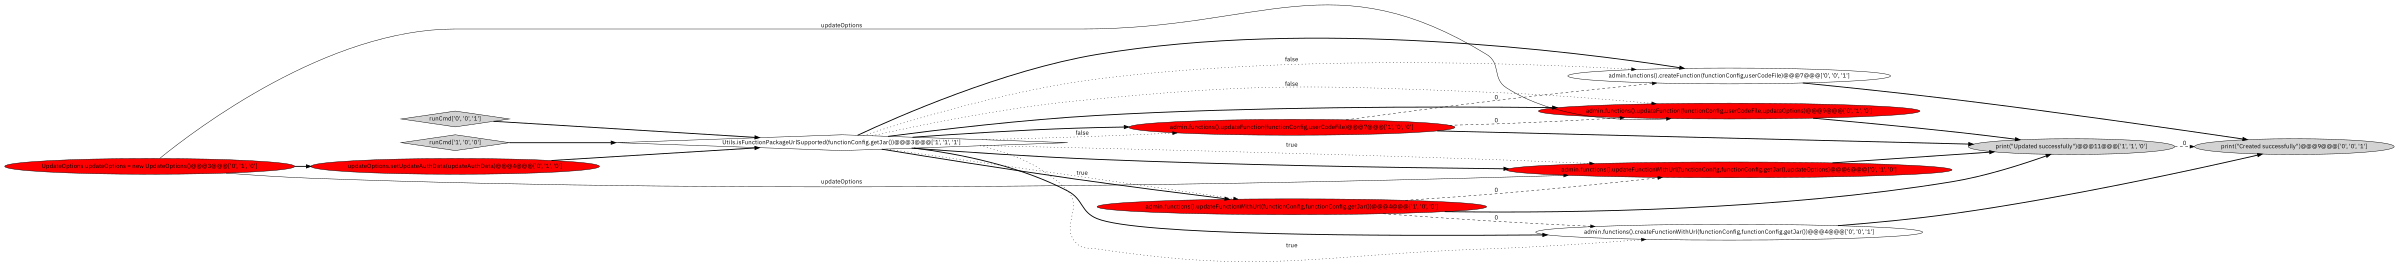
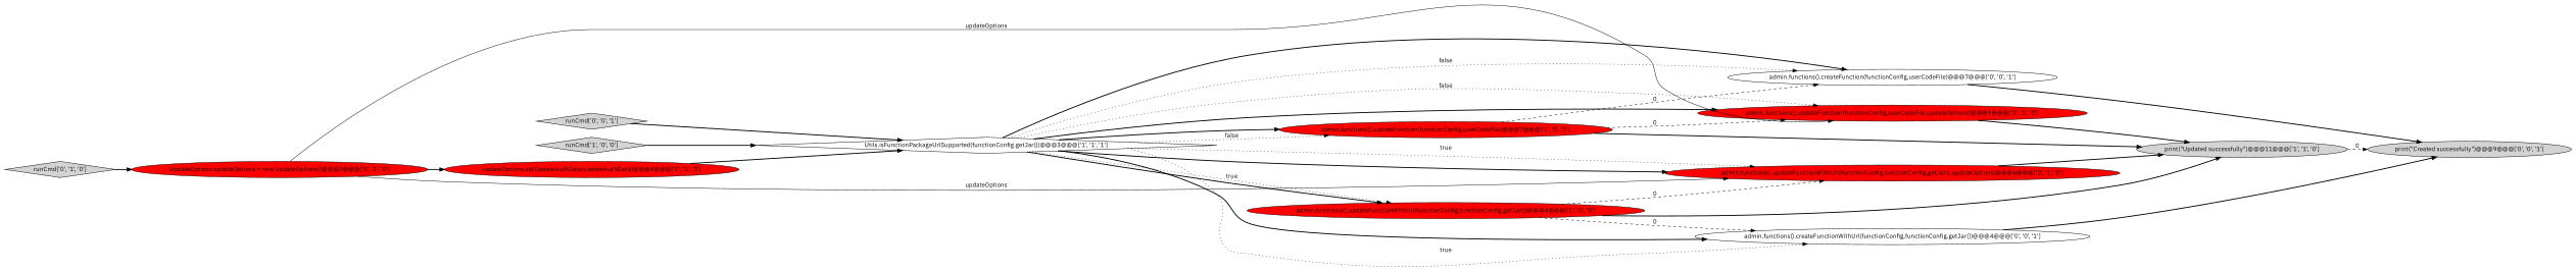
  digraph {
    rankdir=LR
    fontname="IBM Plex Sans"
    node [fillcolor=red shape=ellipse style=filled fontname="IBM Plex Sans"]
    edge [style=bold fontname="IBM Plex Sans"]
    n1 [label="admin.functions().updateFunction(functionConfig,userCodeFile)@@@7@@@['1', '0', '0']"]
    n2 [fillcolor=lightgray label="print(\"Updated successfully\")@@@11@@@['1', '1', '0']"]
    n3 [fillcolor=white label="admin.functions().createFunction(functionConfig,userCodeFile)@@@7@@@['0', '0', '1']"]
    n4 [label="admin.functions().updateFunction(functionConfig,userCodeFile,updateOptions)@@@9@@@['0', '1', '0']"]
    n5 [fillcolor=lightgray label="print(\"Created successfully\")@@@9@@@['0', '0', '1']"]
    n6 [label="admin.functions().updateFunctionWithUrl(functionConfig,functionConfig.getJar())@@@4@@@['1', '0', '0']"]
    n7 [fillcolor=white label="admin.functions().createFunctionWithUrl(functionConfig,functionConfig.getJar())@@@4@@@['0', '0', '1']"]
    n8 [label="admin.functions().updateFunctionWithUrl(functionConfig,functionConfig.getJar(),updateOptions)@@@6@@@['0', '1', '0']"]
+   n9 [fillcolor=lightgray label="runCmd['0', '1', '0']" shape=diamond]
    n10 [label="UpdateOptions updateOptions = new UpdateOptions()@@@3@@@['0', '1', '0']"]
    n11 [fillcolor=white label="Utils.isFunctionPackageUrlSupported(functionConfig.getJar())@@@3@@@['1', '1', '1']" shape=diamond]
    n12 [fillcolor=lightgray label="runCmd['0', '0', '1']" shape=diamond]
    n13 [fillcolor=lightgray label="runCmd['1', '0', '0']" shape=diamond]
    n14 [label="updateOptions.setUpdateAuthData(updateAuthData)@@@4@@@['0', '1', '0']"]
    n1 -> n2
    n1 -> n3 [label=0 style=dashed]
    n1 -> n4 [label=0 style=dashed]
    n2 -> n5 [label=0 style=dashed]
    n3 -> n5
    n4 -> n2
    n6 -> n2
    n6 -> n7 [label=0 style=dashed]
    n6 -> n8 [label=0 style=dashed]
    n7 -> n5
    n8 -> n2
+   n9 -> n10
    n10 -> n4 [label=updateOptions style=solid]
    n10 -> n8 [label=updateOptions style=solid]
    n10 -> n14
    n11 -> n1
    n11 -> n1 [label=false style=dotted]
    n11 -> n3 [label=false style=dotted]
    n11 -> n3
    n11 -> n4 [label=false style=dotted]
    n11 -> n4
    n11 -> n6 [label=true style=dotted]
    n11 -> n6
    n11 -> n7 [label=true style=dotted]
    n11 -> n7
    n11 -> n8
    n11 -> n8 [label=true style=dotted]
    n12 -> n11
    n13 -> n11
    n14 -> n11
  }
